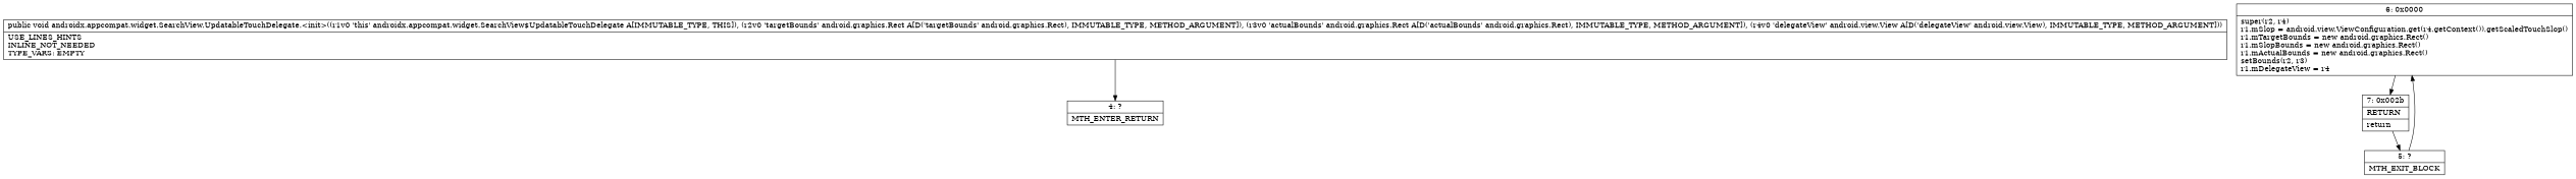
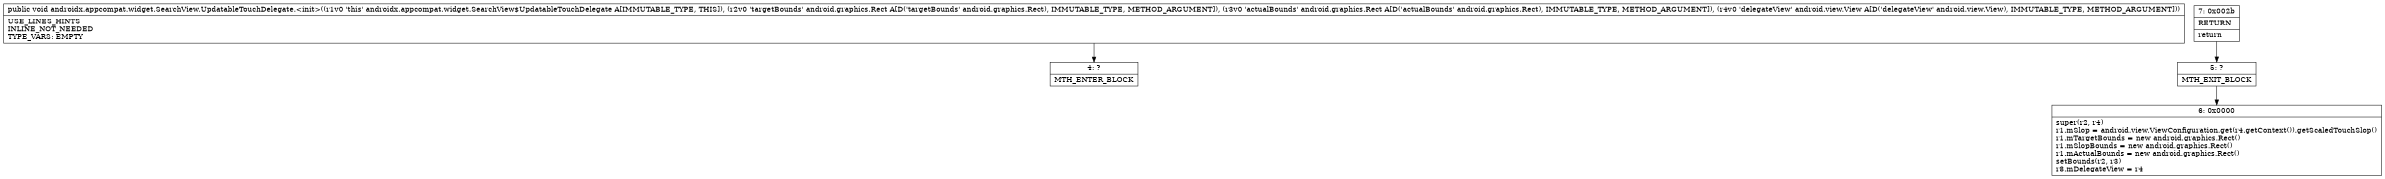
  digraph {
    node [shape=record]
-   n1 [label="{4\:\ ?|MTH_ENTER_RETURN\l}"]
-   n2 [label="{6\:\ 0x0000|super(r2, r4)\lr1.mSlop = android.view.ViewConfiguration.get(r4.getContext()).getScaledTouchSlop()\lr1.mTargetBounds = new android.graphics.Rect()\lr1.mSlopBounds = new android.graphics.Rect()\lr1.mActualBounds = new android.graphics.Rect()\lsetBounds(r2, r3)\lr1.mDelegateView = r4\l}"]
+   n1 [label="{4\:\ ?|MTH_ENTER_BLOCK\l}"]
+   n2 [label="{6\:\ 0x0000|super(r2, r4)\lr1.mSlop = android.view.ViewConfiguration.get(r4.getContext()).getScaledTouchSlop()\lr1.mTargetBounds = new android.graphics.Rect()\lr1.mSlopBounds = new android.graphics.Rect()\lr1.mActualBounds = new android.graphics.Rect()\lsetBounds(r2, r3)\lr8.mDelegateView = r4\l}"]
    n3 [label="{7\:\ 0x002b|RETURN\l|return\l}"]
    n4 [label="{5\:\ ?|MTH_EXIT_BLOCK\l}"]
    n5 [label="{public void androidx.appcompat.widget.SearchView.UpdatableTouchDelegate.\<init\>((r1v0 'this' androidx.appcompat.widget.SearchView$UpdatableTouchDelegate A[IMMUTABLE_TYPE, THIS]), (r2v0 'targetBounds' android.graphics.Rect A[D('targetBounds' android.graphics.Rect), IMMUTABLE_TYPE, METHOD_ARGUMENT]), (r3v0 'actualBounds' android.graphics.Rect A[D('actualBounds' android.graphics.Rect), IMMUTABLE_TYPE, METHOD_ARGUMENT]), (r4v0 'delegateView' android.view.View A[D('delegateView' android.view.View), IMMUTABLE_TYPE, METHOD_ARGUMENT]))  | USE_LINES_HINTS\lINLINE_NOT_NEEDED\lTYPE_VARS: EMPTY\l}"]
-   n2 -> n3
    n3 -> n4
    n4 -> n2
    n5 -> n1
  }
